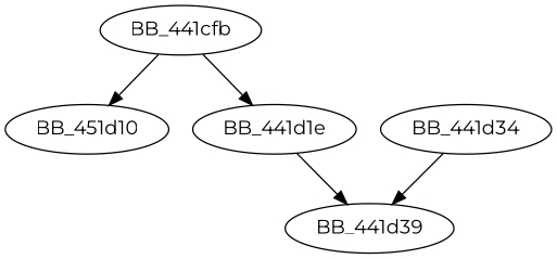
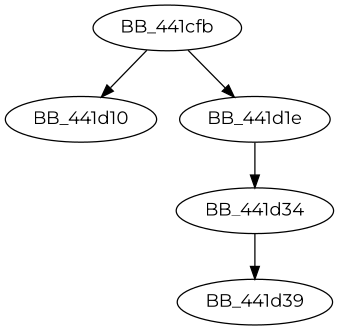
  digraph {
    fontname=Montserrat
    node [fontname=Montserrat]
    edge [fontname=Montserrat]
    BB_441cfb
-   BB_441d10 [label=BB_451d10]
+   BB_441d10
    BB_441d1e
    BB_441d34
    BB_441d39
    BB_441cfb -> BB_441d10
    BB_441cfb -> BB_441d1e
-   BB_441d1e -> BB_441d39
+   BB_441d1e -> BB_441d34
    BB_441d34 -> BB_441d39
  }
